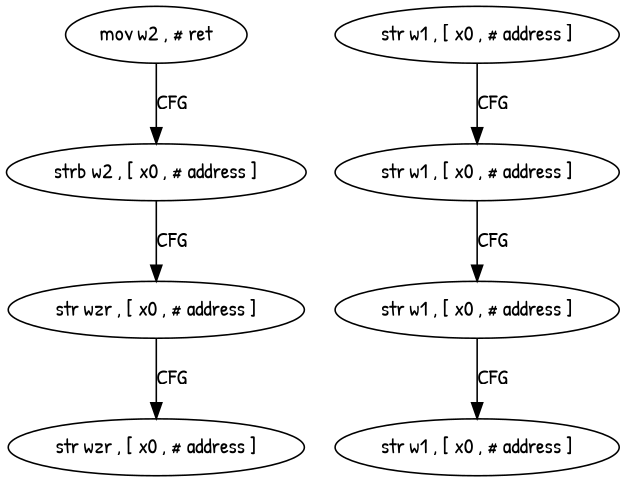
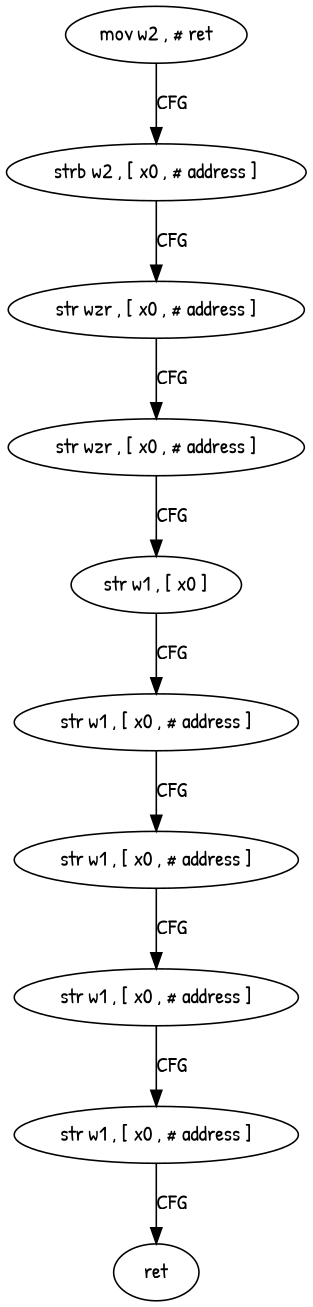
  digraph {
    fontname="Patrick Hand"
    node [fontname="Patrick Hand"]
    edge [fontname="Patrick Hand"]
    n1 [label="mov w2 , # ret"]
    n2 [label="strb w2 , [ x0 , # address ]"]
    n3 [label="str wzr , [ x0 , # address ]"]
    n4 [label="str wzr , [ x0 , # address ]"]
+   n5 [label="str w1 , [ x0 ]"]
    n6 [label="str w1 , [ x0 , # address ]"]
    n7 [label="str w1 , [ x0 , # address ]"]
    n8 [label="str w1 , [ x0 , # address ]"]
    n9 [label="str w1 , [ x0 , # address ]"]
+   n10 [label=ret]
    n1 -> n2 [label=CFG]
    n2 -> n3 [label=CFG]
    n3 -> n4 [label=CFG]
+   n4 -> n5 [label=CFG]
+   n5 -> n6 [label=CFG]
    n6 -> n7 [label=CFG]
    n7 -> n8 [label=CFG]
    n8 -> n9 [label=CFG]
+   n9 -> n10 [label=CFG]
  }
